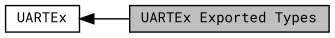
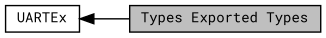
  digraph {
    rankdir=LR
    fontname="Roboto Mono"
    node [color=black fontname="Roboto Mono" fontsize=10 shape=box style=filled]
    n1 [fillcolor=white height=0.2 label=UARTEx width=0.4]
-   n2 [fillcolor=grey75 fontcolor=black height=0.2 label="UARTEx Exported Types" width=0.4]
+   n2 [fillcolor=grey75 fontcolor=black height=0.2 label="Types Exported Types" width=0.4]
    n1 -> n2 [dir=back fontname="Roboto Mono" fontsize=10 labelfontname=Helvetica labelfontsize=10 shape=plaintext style=solid]
  }
